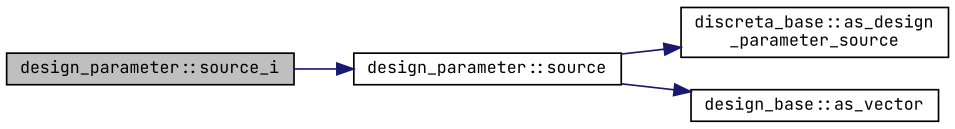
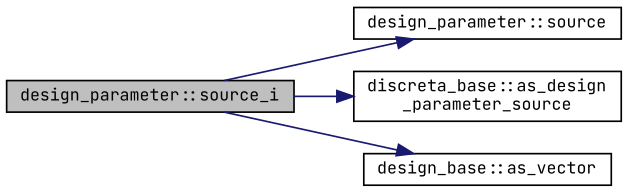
  digraph {
    fontname="JetBrains Mono"
    rankdir=LR
    node [color=black fillcolor=white fontname="JetBrains Mono" fontsize=10 shape=record style=filled]
    edge [color=midnightblue fontname="JetBrains Mono" fontsize=10 labelfontname=Helvetica labelfontsize=10 style=solid]
    n1 [fillcolor=grey75 fontcolor=black height=0.2 label="design_parameter::source_i" width=0.4]
    n2 [height=0.2 label="design_parameter::source" width=0.4]
    n3 [height=0.2 label="discreta_base::as_design\l_parameter_source" width=0.4]
    n4 [height=0.2 label="design_base::as_vector" width=0.4]
    n1 -> n2
-   n2 -> n3
-   n2 -> n4
+   n1 -> n3
+   n1 -> n4
  }
